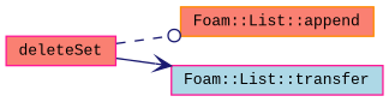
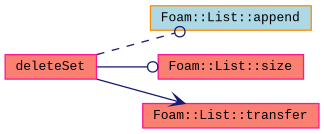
  digraph {
    fontname="Liberation Mono"
    rankdir=LR
    node [color=deeppink fillcolor=salmon fontname="Liberation Mono" fontsize=10 shape=record style=filled]
    edge [arrowhead=odot color=midnightblue fontname="Liberation Mono" fontsize=10 labelfontname=FreeSans labelfontsize=10 style=solid]
    n1 [fontcolor=black height=0.2 label=deleteSet width=0.4]
-   n2 [color=darkorange height=0.2 label="Foam::List::append" width=0.4]
-   n4 [fillcolor=lightblue height=0.2 label="Foam::List::transfer" width=0.4]
+   n2 [color=darkorange fillcolor=lightblue height=0.2 label="Foam::List::append" width=0.4]
+   n3 [height=0.2 label="Foam::List::size" width=0.4]
+   n4 [height=0.2 label="Foam::List::transfer" width=0.4]
    n1 -> n2 [style=dashed]
+   n1 -> n3
    n1 -> n4 [arrowhead=vee]
  }
